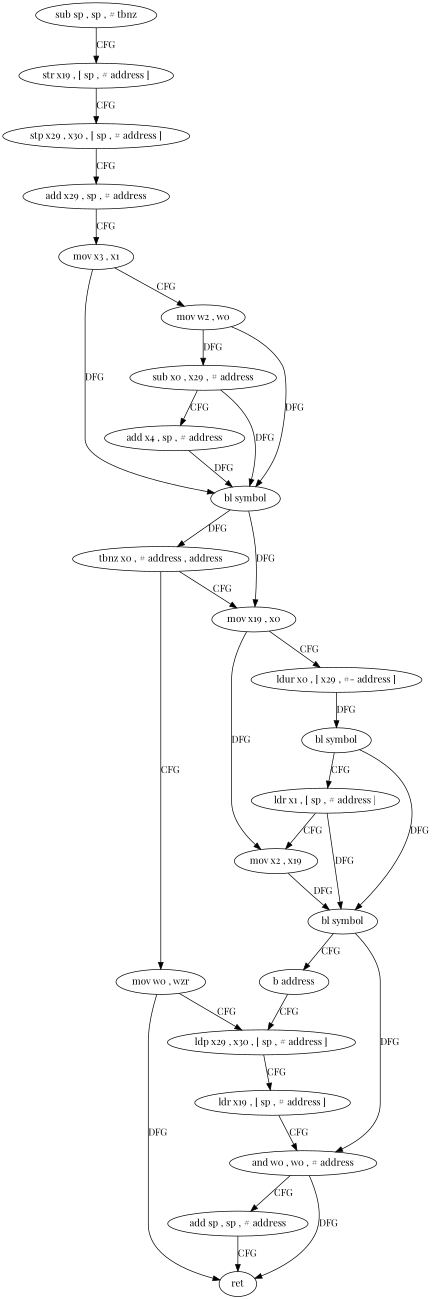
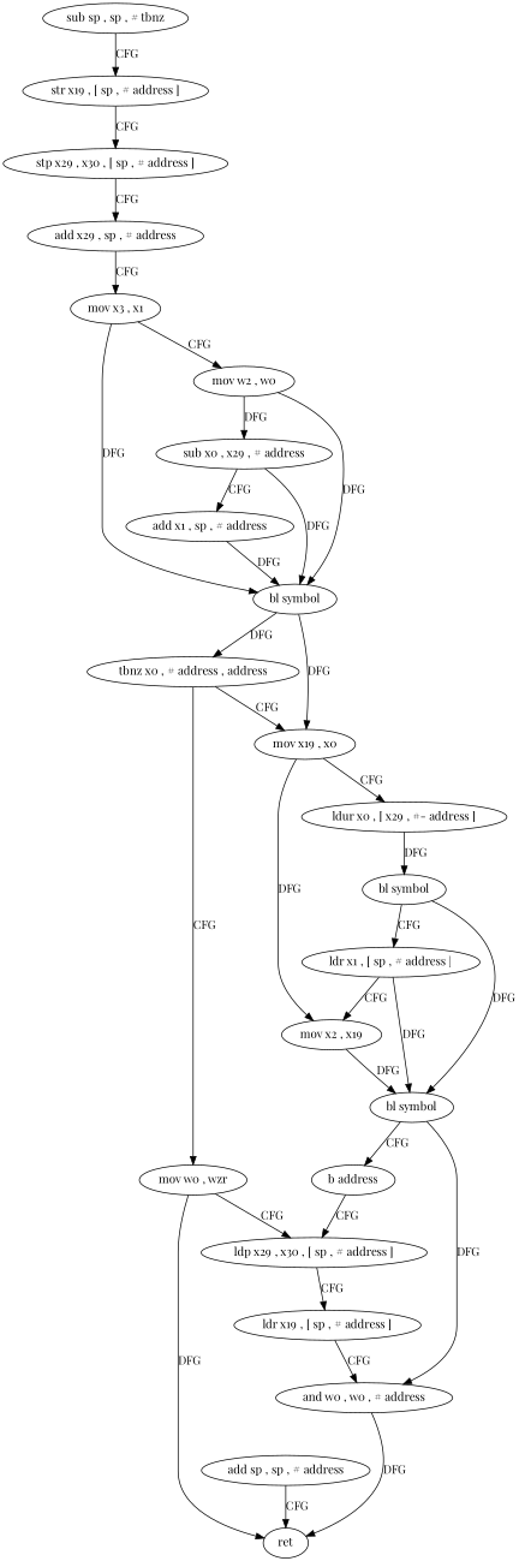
  digraph {
    fontname="Playfair Display"
    node [fontname="Playfair Display"]
    edge [fontname="Playfair Display"]
    n1 [label="sub sp , sp , # tbnz"]
    n2 [label="str x19 , [ sp , # address ]"]
    n3 [label="stp x29 , x30 , [ sp , # address ]"]
    n4 [label="add x29 , sp , # address"]
    n5 [label="mov x3 , x1"]
    n6 [label="mov w2 , w0"]
    n7 [label="bl symbol"]
    n8 [label="sub x0 , x29 , # address"]
    n9 [label="tbnz x0 , # address , address"]
    n10 [label="mov x19 , x0"]
-   n11 [label="add x4 , sp , # address"]
+   n11 [label="add x1 , sp , # address"]
    n12 [label="mov w0 , wzr"]
    n13 [label="ldur x0 , [ x29 , #- address ]"]
    n14 [label="mov x2 , x19"]
    n15 [label="ldp x29 , x30 , [ sp , # address ]"]
    n16 [label=ret]
    n17 [label="ldr x19 , [ sp , # address ]"]
    n18 [label="and w0 , w0 , # address"]
    n19 [label="add sp , sp , # address"]
    n20 [label="bl symbol"]
    n21 [label="bl symbol"]
    n22 [label="ldr x1 , [ sp , # address ]"]
    n23 [label="b address"]
    n1 -> n2 [label=CFG]
    n2 -> n3 [label=CFG]
    n3 -> n4 [label=CFG]
    n4 -> n5 [label=CFG]
    n5 -> n6 [label=CFG]
    n5 -> n7 [label=DFG]
    n6 -> n7 [label=DFG]
    n6 -> n8 [label=DFG]
    n7 -> n9 [label=DFG]
    n7 -> n10 [label=DFG]
    n8 -> n7 [label=DFG]
    n8 -> n11 [label=CFG]
    n9 -> n10 [label=CFG]
    n9 -> n12 [label=CFG]
    n10 -> n13 [label=CFG]
    n10 -> n14 [label=DFG]
    n11 -> n7 [label=DFG]
    n12 -> n15 [label=CFG]
    n12 -> n16 [label=DFG]
    n13 -> n20 [label=DFG]
    n14 -> n21 [label=DFG]
    n15 -> n17 [label=CFG]
    n17 -> n18 [label=CFG]
    n18 -> n16 [label=DFG]
-   n18 -> n19 [label=CFG]
    n19 -> n16 [label=CFG]
    n20 -> n21 [label=DFG]
    n20 -> n22 [label=CFG]
    n21 -> n18 [label=DFG]
    n21 -> n23 [label=CFG]
    n22 -> n14 [label=CFG]
    n22 -> n21 [label=DFG]
    n23 -> n15 [label=CFG]
  }
